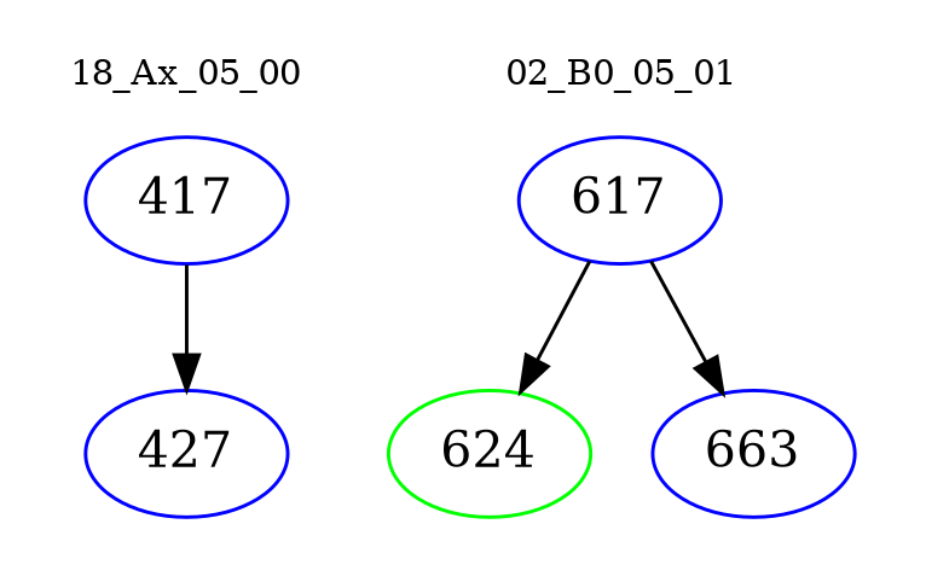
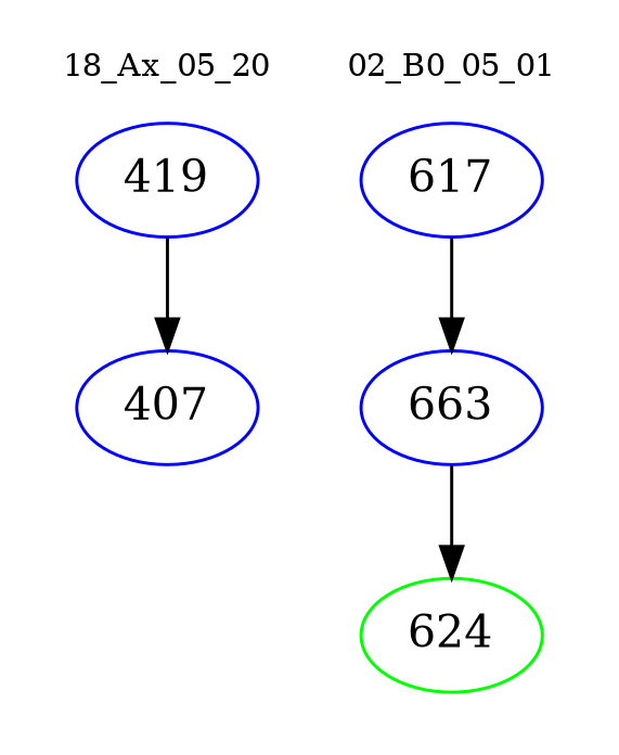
  digraph {
    node [color=blue]
    edge [color=black]
-   n1 [label=417]
-   n2 [label=427]
+   n1 [label=419]
+   n2 [label=407]
    n3 [label=617]
    n4 [color=green label=624]
    n5 [label=663]
    subgraph cluster_1 {
      color=white
      fontsize=10
-     label="18_Ax_05_00"
+     label="18_Ax_05_20"
      n1
      n2
    }
    subgraph cluster_2 {
      color=white
      fontsize=10
      label="02_B0_05_01"
      n3
      n4
      n5
    }
    n1 -> n2
-   n3 -> n4
+   n5 -> n4
    n3 -> n5
  }
